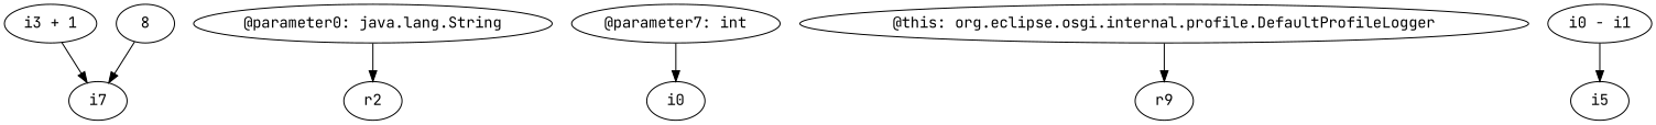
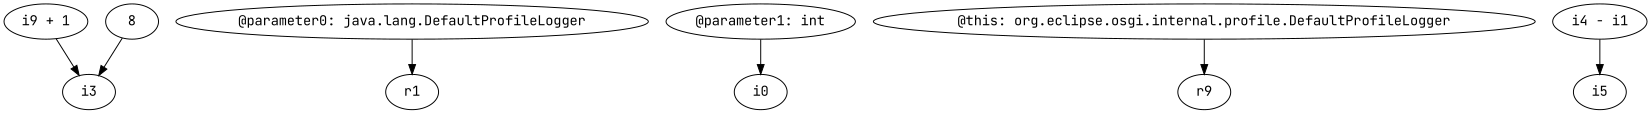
  digraph {
    fontname="JetBrains Mono"
    node [fontname="JetBrains Mono"]
    edge [fontname="JetBrains Mono"]
-   n1 [label="i3 + 1"]
-   n2 [label=i7]
-   n3 [label="@parameter0: java.lang.String"]
-   n4 [label=r2]
-   n5 [label="@parameter7: int"]
+   n1 [label="i9 + 1"]
+   n2 [label=i3]
+   n3 [label="@parameter0: java.lang.DefaultProfileLogger"]
+   n4 [label=r1]
+   n5 [label="@parameter1: int"]
    n6 [label=i0]
    n7 [label="@this: org.eclipse.osgi.internal.profile.DefaultProfileLogger"]
    n8 [label=r9]
    n9 [label=8]
-   n10 [label="i0 - i1"]
+   n10 [label="i4 - i1"]
    n11 [label=i5]
    n1 -> n2
    n3 -> n4
    n5 -> n6
    n7 -> n8
    n9 -> n2
    n10 -> n11
  }
